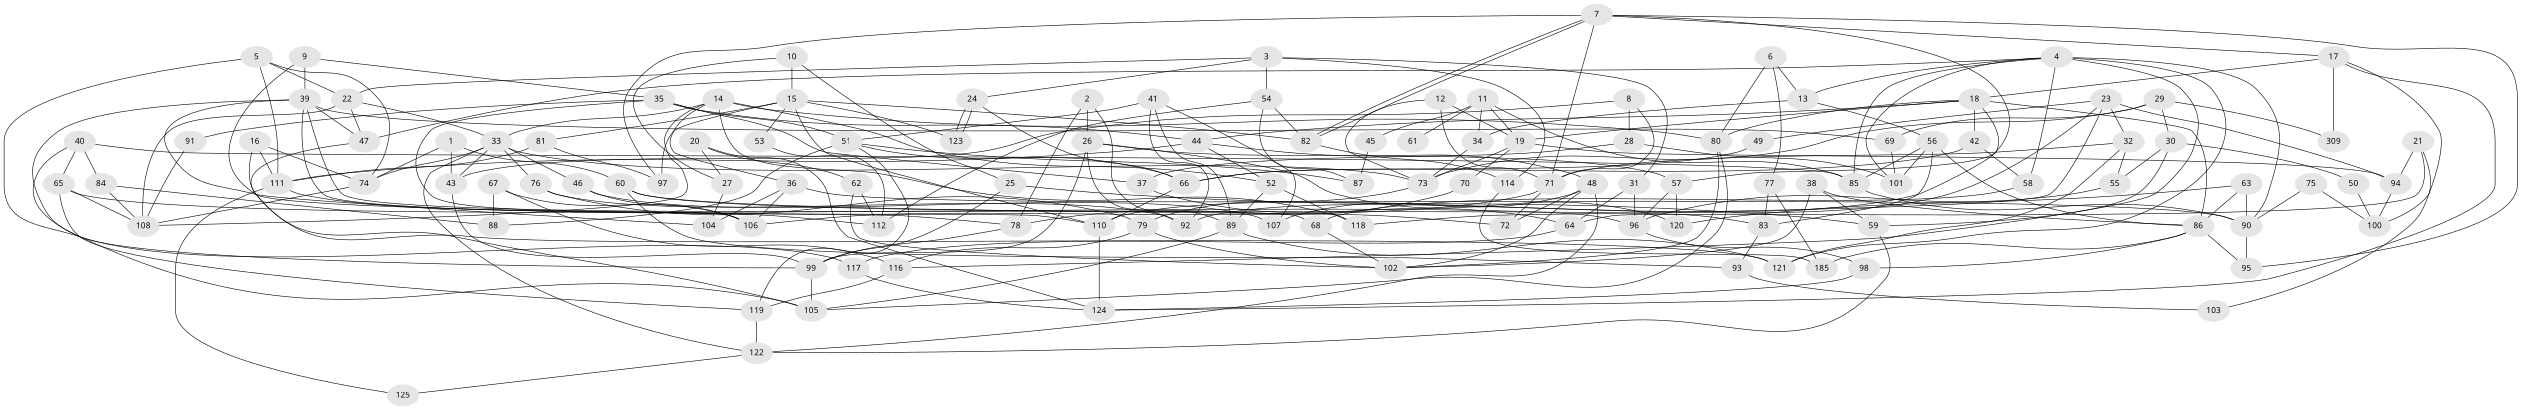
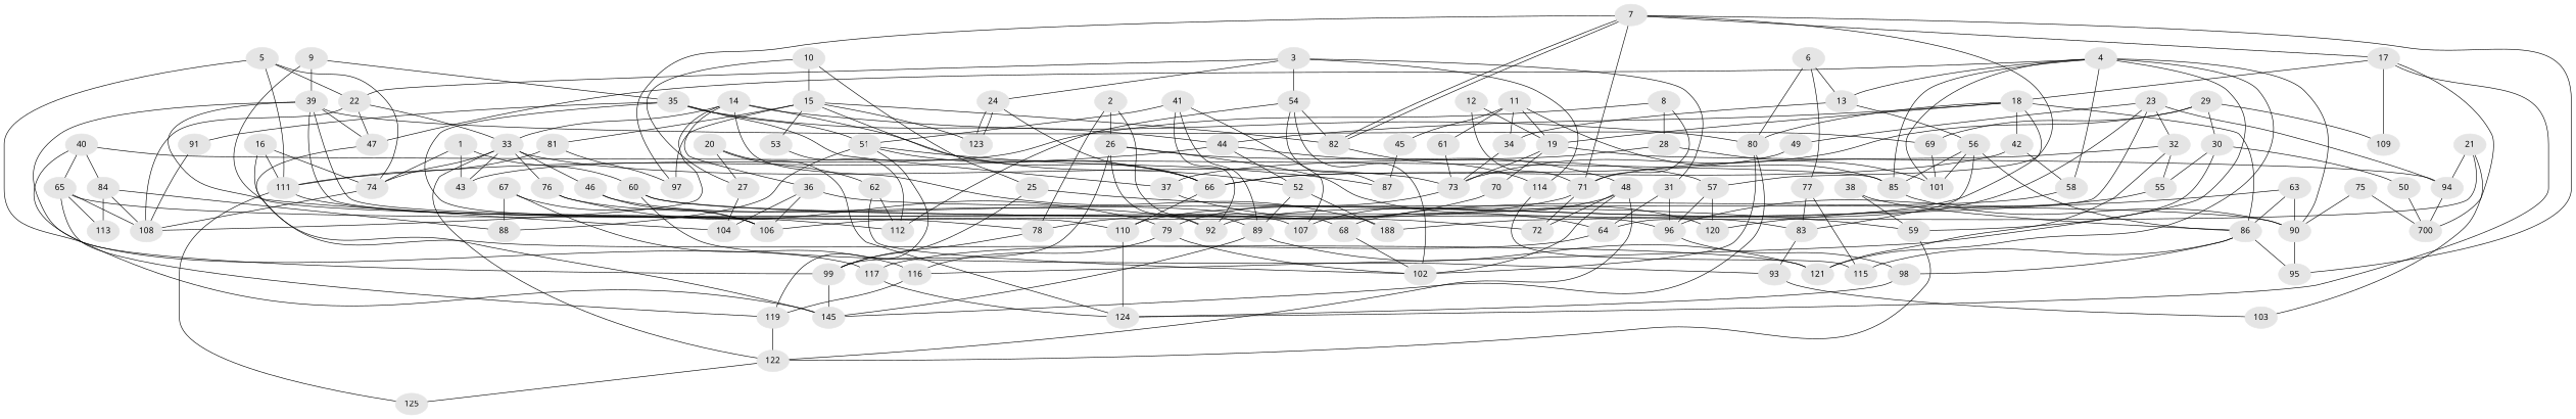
  graph {
    fontname="Noto Sans"
    node [color=gray90 fontname="Noto Sans" style=filled]
    edge [fontname="Noto Sans"]
    1
    43
    60
    74
    99
    72
    83
    93
    108
    2
    26
    78
    89
    57
    92
    120
    121
-   105
+   105 [label=145]
    3
    22
    24
    31
    54
    114
    47
    33
    66
    123
    64
    96
    82
    87
    102
    112
-   115 [label=185]
+   115
    4
    13
    58
    85
    90
    101
    116
    34
    56
    68
    95
    119
    5
    111
    117
    125
    124
    6
    77
    80
    7
    17
    71
    97
    18
-   100
-   109 [label=309]
+   100 [label=700]
+   109
    106
    8
    28
    37
    9
    35
    39
    44
    51
    91
    110
    104
    69
    10
    15
    25
    27
    53
    81
    59
    11
    19
    45
    61
    70
    73
    94
    12
    86
    14
    36
    52
-   118
+   118 [label=188]
    46
    76
    122
    16
    42
    48
    98
    79
    20
    62
    21
    103
    23
    32
    49
    55
    29
    30
    50
    107
    88
    38
    40
    65
    84
+   113
    41
    63
    67
    75
    1 -- 43
    1 -- 60
    1 -- 74
-   43 -- 99
    60 -- 72
    60 -- 83
    60 -- 93
    74 -- 108
    99 -- 105
    83 -- 93
    93 -- 103
    2 -- 26
    2 -- 78
    2 -- 89
    26 -- 99
    26 -- 57
    26 -- 92
    26 -- 120
    78 -- 99
    89 -- 121
    89 -- 105
    57 -- 120
    57 -- 96
    3 -- 22
    3 -- 24
    3 -- 31
    3 -- 54
    3 -- 114
    22 -- 108
    22 -- 47
    22 -- 33
    24 -- 66
    24 -- 123
    24 -- 123
    31 -- 64
    31 -- 96
    54 -- 82
    54 -- 87
-   38 -- 102
+   54 -- 102
    54 -- 112
    114 -- 115
    47 -- 105
    33 -- 43
    33 -- 74
    33 -- 73
    33 -- 46
    33 -- 76
    33 -- 122
    66 -- 110
    64 -- 117
    96 -- 98
    82 -- 114
    4 -- 121
    4 -- 47
    4 -- 13
    4 -- 58
    4 -- 85
    4 -- 90
    4 -- 101
    4 -- 116
    13 -- 34
    13 -- 56
    58 -- 68
    85 -- 90
    90 -- 95
    116 -- 119
    34 -- 73
    56 -- 83
    56 -- 85
    56 -- 101
    56 -- 86
    68 -- 102
    119 -- 122
    5 -- 74
    5 -- 22
    5 -- 111
    5 -- 117
    111 -- 112
    111 -- 125
    117 -- 124
    6 -- 13
    6 -- 77
    6 -- 80
    77 -- 83
    77 -- 115
    80 -- 105
    80 -- 102
    7 -- 57
    7 -- 82
    7 -- 82
    7 -- 95
    7 -- 17
    7 -- 71
    7 -- 97
    17 -- 124
    17 -- 18
    17 -- 100
    17 -- 109
    71 -- 72
    71 -- 106
    18 -- 80
    18 -- 44
    18 -- 110
    18 -- 19
    18 -- 86
    18 -- 42
    8 -- 43
    8 -- 71
    8 -- 28
    28 -- 101
    28 -- 37
    37 -- 64
    9 -- 78
    9 -- 35
    9 -- 39
    35 -- 106
    35 -- 37
    35 -- 44
    35 -- 51
    35 -- 91
    39 -- 99
    39 -- 47
    39 -- 68
    39 -- 110
    39 -- 104
    39 -- 69
    44 -- 111
    44 -- 52
    44 -- 48
    51 -- 66
    51 -- 87
    51 -- 119
    51 -- 88
    91 -- 108
    110 -- 124
    69 -- 101
    10 -- 15
    10 -- 25
    10 -- 27
-   15 -- 110
+   15 -- 66
    15 -- 123
    15 -- 82
    15 -- 97
    15 -- 53
    15 -- 81
    25 -- 99
    25 -- 59
    27 -- 104
    53 -- 112
    81 -- 111
    81 -- 97
    59 -- 122
    11 -- 85
    11 -- 34
    11 -- 19
    11 -- 45
    11 -- 61
    19 -- 70
    19 -- 73
    19 -- 94
    45 -- 87
-   12 -- 73
+   61 -- 73
    70 -- 78
    73 -- 79
    94 -- 100
    12 -- 71
    12 -- 19
    86 -- 115
    86 -- 95
    86 -- 98
    14 -- 108
    14 -- 33
    14 -- 80
    14 -- 36
    14 -- 52
    14 -- 118
    36 -- 90
    36 -- 106
    36 -- 104
    52 -- 89
    52 -- 118
    46 -- 106
    46 -- 107
    76 -- 92
    76 -- 79
    122 -- 125
    16 -- 74
    16 -- 121
    16 -- 111
    42 -- 66
    42 -- 58
    48 -- 72
    48 -- 102
    48 -- 122
    48 -- 107
    98 -- 124
    79 -- 102
    79 -- 116
    20 -- 124
    20 -- 27
    20 -- 62
    62 -- 102
    62 -- 112
    21 -- 64
    21 -- 94
    21 -- 103
    23 -- 92
    23 -- 94
    23 -- 118
    23 -- 32
    23 -- 49
    32 -- 121
    32 -- 71
    32 -- 55
    49 -- 66
    55 -- 96
    29 -- 109
    29 -- 69
    29 -- 73
    29 -- 30
    30 -- 59
    30 -- 55
    30 -- 50
    50 -- 100
    38 -- 59
    38 -- 86
    40 -- 105
    40 -- 85
    40 -- 65
    40 -- 84
    65 -- 108
    65 -- 96
    65 -- 119
+   65 -- 113
    84 -- 108
    84 -- 88
+   84 -- 113
    41 -- 89
    41 -- 92
    41 -- 51
    41 -- 107
    63 -- 120
    63 -- 90
    63 -- 86
    67 -- 116
    67 -- 106
    67 -- 88
    75 -- 90
    75 -- 100
  }
